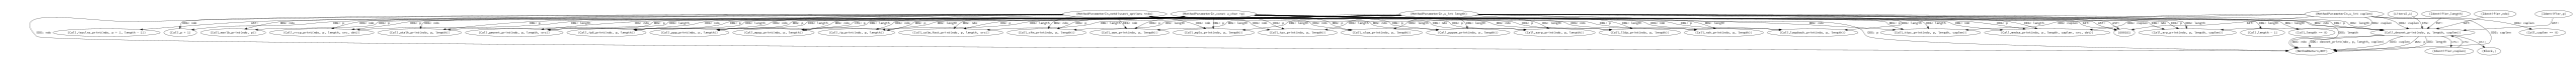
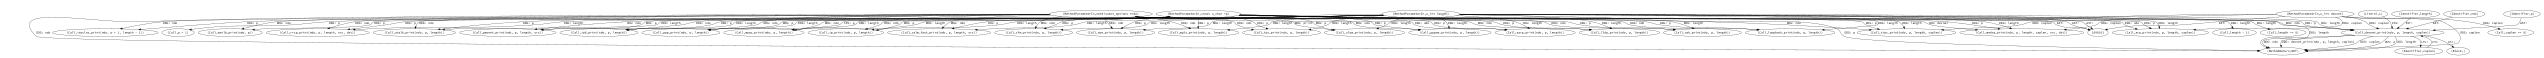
  digraph {
    fontname="Source Code Pro"
    node [fontname="Source Code Pro"]
    edge [fontname="Source Code Pro"]
    n1 [label="(Call,decnet_print(ndo, p, length, caplen))"]
    n2 [label="(Block,)"]
    n3 [label="(MethodReturn,RET)"]
    n4 [label="(Identifier,caplen)"]
    n5 [label="(MethodParameterIn,netdissect_options *ndo)"]
    n6 [label="(Call,msnlb_print(ndo, p))"]
    n7 [label="(Call,arp_print(ndo, p, length, caplen))"]
    n8 [label="(Call,ipx_print(ndo, p, length))"]
    n9 [label="(Call,slow_print(ndo, p, length))"]
    n10 [label="(Call,pppoe_print(ndo, p, length))"]
    n11 [label="(Call,aarp_print(ndo, p, length))"]
    n12 [label="(Call,lldp_print(ndo, p, length))"]
    n13 [label="(Call,nsh_print(ndo, p, length))"]
    n14 [label="(Call,loopback_print(ndo, p, length))"]
    n15 [label="(Call,rrcp_print(ndo, p, length, src, dst))"]
    n16 [label="(Call,atalk_print(ndo, p, length))"]
    n17 [label="(Call,geonet_print(ndo, p, length, src))"]
    n18 [label="(Call,ip6_print(ndo, p, length))"]
    n19 [label="(Call,ppp_print(ndo, p, length))"]
    n20 [label="(Call,mpcp_print(ndo, p, length))"]
    n21 [label="(Call,tipc_print(ndo, p, length, caplen))"]
    n22 [label="(Call,ip_print(ndo, p, length))"]
    n23 [label="(Call,calm_fast_print(ndo, p, length, src))"]
    n24 [label="(Call,medsa_print(ndo, p, length, caplen, src, dst))"]
    n25 [label="(Call,cfm_print(ndo, p, length))"]
    n26 [label="(Call,isoclns_print(ndo, p + 1, length - 1))"]
    n27 [label="(Call,aoe_print(ndo, p, length))"]
    n28 [label="(Call,mpls_print(ndo, p, length))"]
    1000101
    n30 [label="(MethodParameterIn,const u_char *p)"]
    n31 [label="(Call,p + 1)"]
    n32 [label="(MethodParameterIn,u_int length)"]
    n33 [label="(Call,length - 1)"]
    n34 [label="(Call,length == 0)"]
-   n35 [label="(MethodParameterIn,u_int caplen)"]
+   n35 [label="(MethodParameterIn,u_int decnet)"]
    n36 [label="(Call,caplen == 0)"]
    n37 [label="(Literal,1)"]
    n38 [label="(Identifier,length)"]
    n39 [label="(Identifier,ndo)"]
    n40 [label="(Identifier,p)"]
    n1 -> n2 [label="AST: "]
    n1 -> n3 [label="DDG: caplen"]
    n1 -> n3 [label="DDG: p"]
    n1 -> n3 [label="DDG: length"]
    n1 -> n3 [label="DDG: ndo"]
    n1 -> n3 [label="DDG: decnet_print(ndo, p, length, caplen)"]
    n1 -> n4 [label="CFG: "]
    n4 -> n1 [label="CFG: "]
    n5 -> n1 [label="DDG: ndo"]
    n5 -> n3 [label="DDG: ndo"]
    n5 -> n6 [label="DDG: ndo"]
    n5 -> n7 [label="DDG: ndo"]
    n5 -> n8 [label="DDG: ndo"]
-   n5 -> n9 [label="DDG: ndo"]
+   n5 -> n9 [label="DDG: print"]
    n5 -> n10 [label="DDG: ndo"]
    n5 -> n11 [label="DDG: ndo"]
    n5 -> n12 [label="DDG: ndo"]
    n5 -> n13 [label="DDG: ndo"]
    n5 -> n14 [label="DDG: ndo"]
    n5 -> n15 [label="DDG: ndo"]
    n5 -> n16 [label="DDG: ndo"]
    n5 -> n17 [label="DDG: ndo"]
    n5 -> n18 [label="DDG: ndo"]
    n5 -> n19 [label="DDG: ndo"]
    n5 -> n20 [label="DDG: ndo"]
    n5 -> n21 [label="DDG: ndo"]
    n5 -> n22 [label="DDG: ndo"]
    n5 -> n23 [label="DDG: ndo"]
-   n5 -> n24 [label="DDG: ndo"]
+   n5 -> n24 [label="DDG: decnet"]
    n5 -> n25 [label="DDG: ndo"]
-   n5 -> n31 [label="DDG: ndo"]
+   n5 -> n26 [label="DDG: ndo"]
    n5 -> n27 [label="DDG: ndo"]
    n5 -> n28 [label="DDG: ndo"]
    n5 -> 1000101 [label="AST: "]
    n30 -> n1 [label="DDG: p"]
    n30 -> n3 [label="DDG: p"]
    n30 -> n6 [label="DDG: p"]
    n30 -> n7 [label="DDG: p"]
    n30 -> n8 [label="DDG: p"]
    n30 -> n9 [label="DDG: p"]
    n30 -> n10 [label="DDG: p"]
    n30 -> n11 [label="DDG: p"]
    n30 -> n12 [label="DDG: p"]
    n30 -> n13 [label="DDG: p"]
    n30 -> n14 [label="DDG: p"]
    n30 -> n15 [label="DDG: p"]
    n30 -> n16 [label="DDG: p"]
    n30 -> n17 [label="DDG: p"]
    n30 -> n18 [label="DDG: p"]
    n30 -> n19 [label="DDG: p"]
    n30 -> n20 [label="CFG: p"]
    n30 -> n21 [label="DDG: p"]
    n30 -> n22 [label="DDG: p"]
    n30 -> n23 [label="DDG: p"]
    n30 -> n24 [label="DDG: p"]
    n30 -> n25 [label="DDG: p"]
-   n30 -> n26 [label="AST: "]
+   n30 -> n26 [label="DDG: p"]
    n30 -> n27 [label="DDG: p"]
    n30 -> n28 [label="DDG: p"]
    n30 -> 1000101 [label="AST: "]
    n30 -> n31 [label="DDG: p"]
    n32 -> n1 [label="DDG: length"]
    n32 -> n3 [label="DDG: length"]
    n32 -> n7 [label="DDG: length"]
    n32 -> n8 [label="DDG: length"]
    n32 -> n9 [label="DDG: length"]
    n32 -> n10 [label="DDG: length"]
    n32 -> n11 [label="DDG: length"]
    n32 -> n12 [label="DDG: length"]
    n32 -> n13 [label="DDG: length"]
    n32 -> n14 [label="DDG: length"]
    n32 -> n15 [label="DDG: length"]
    n32 -> n16 [label="DDG: length"]
    n32 -> n17 [label="DDG: length"]
    n32 -> n18 [label="DDG: length"]
    n32 -> n19 [label="DDG: length"]
    n32 -> n20 [label="DDG: length"]
    n32 -> n21 [label="DDG: length"]
    n32 -> n22 [label="DDG: length"]
    n32 -> n23 [label="DDG: length"]
    n32 -> n24 [label="DDG: length"]
    n32 -> n25 [label="DDG: length"]
    n32 -> n27 [label="DDG: length"]
    n32 -> n28 [label="DDG: length"]
    n32 -> 1000101 [label="AST: "]
    n32 -> n33 [label="DDG: length"]
    n32 -> n34 [label="DDG: length"]
    n35 -> n1 [label="DDG: caplen"]
    n35 -> n3 [label="DDG: caplen"]
    n35 -> n7 [label="DDG: caplen"]
    n35 -> n21 [label="DDG: caplen"]
    n35 -> n24 [label="DDG: caplen"]
    n35 -> 1000101 [label="AST: "]
    n35 -> n36 [label="DDG: caplen"]
    n37 -> n1 [label="CFG: "]
    n38 -> n1 [label="AST: "]
    n39 -> n1 [label="AST: "]
    n40 -> n1 [label="AST: "]
  }
